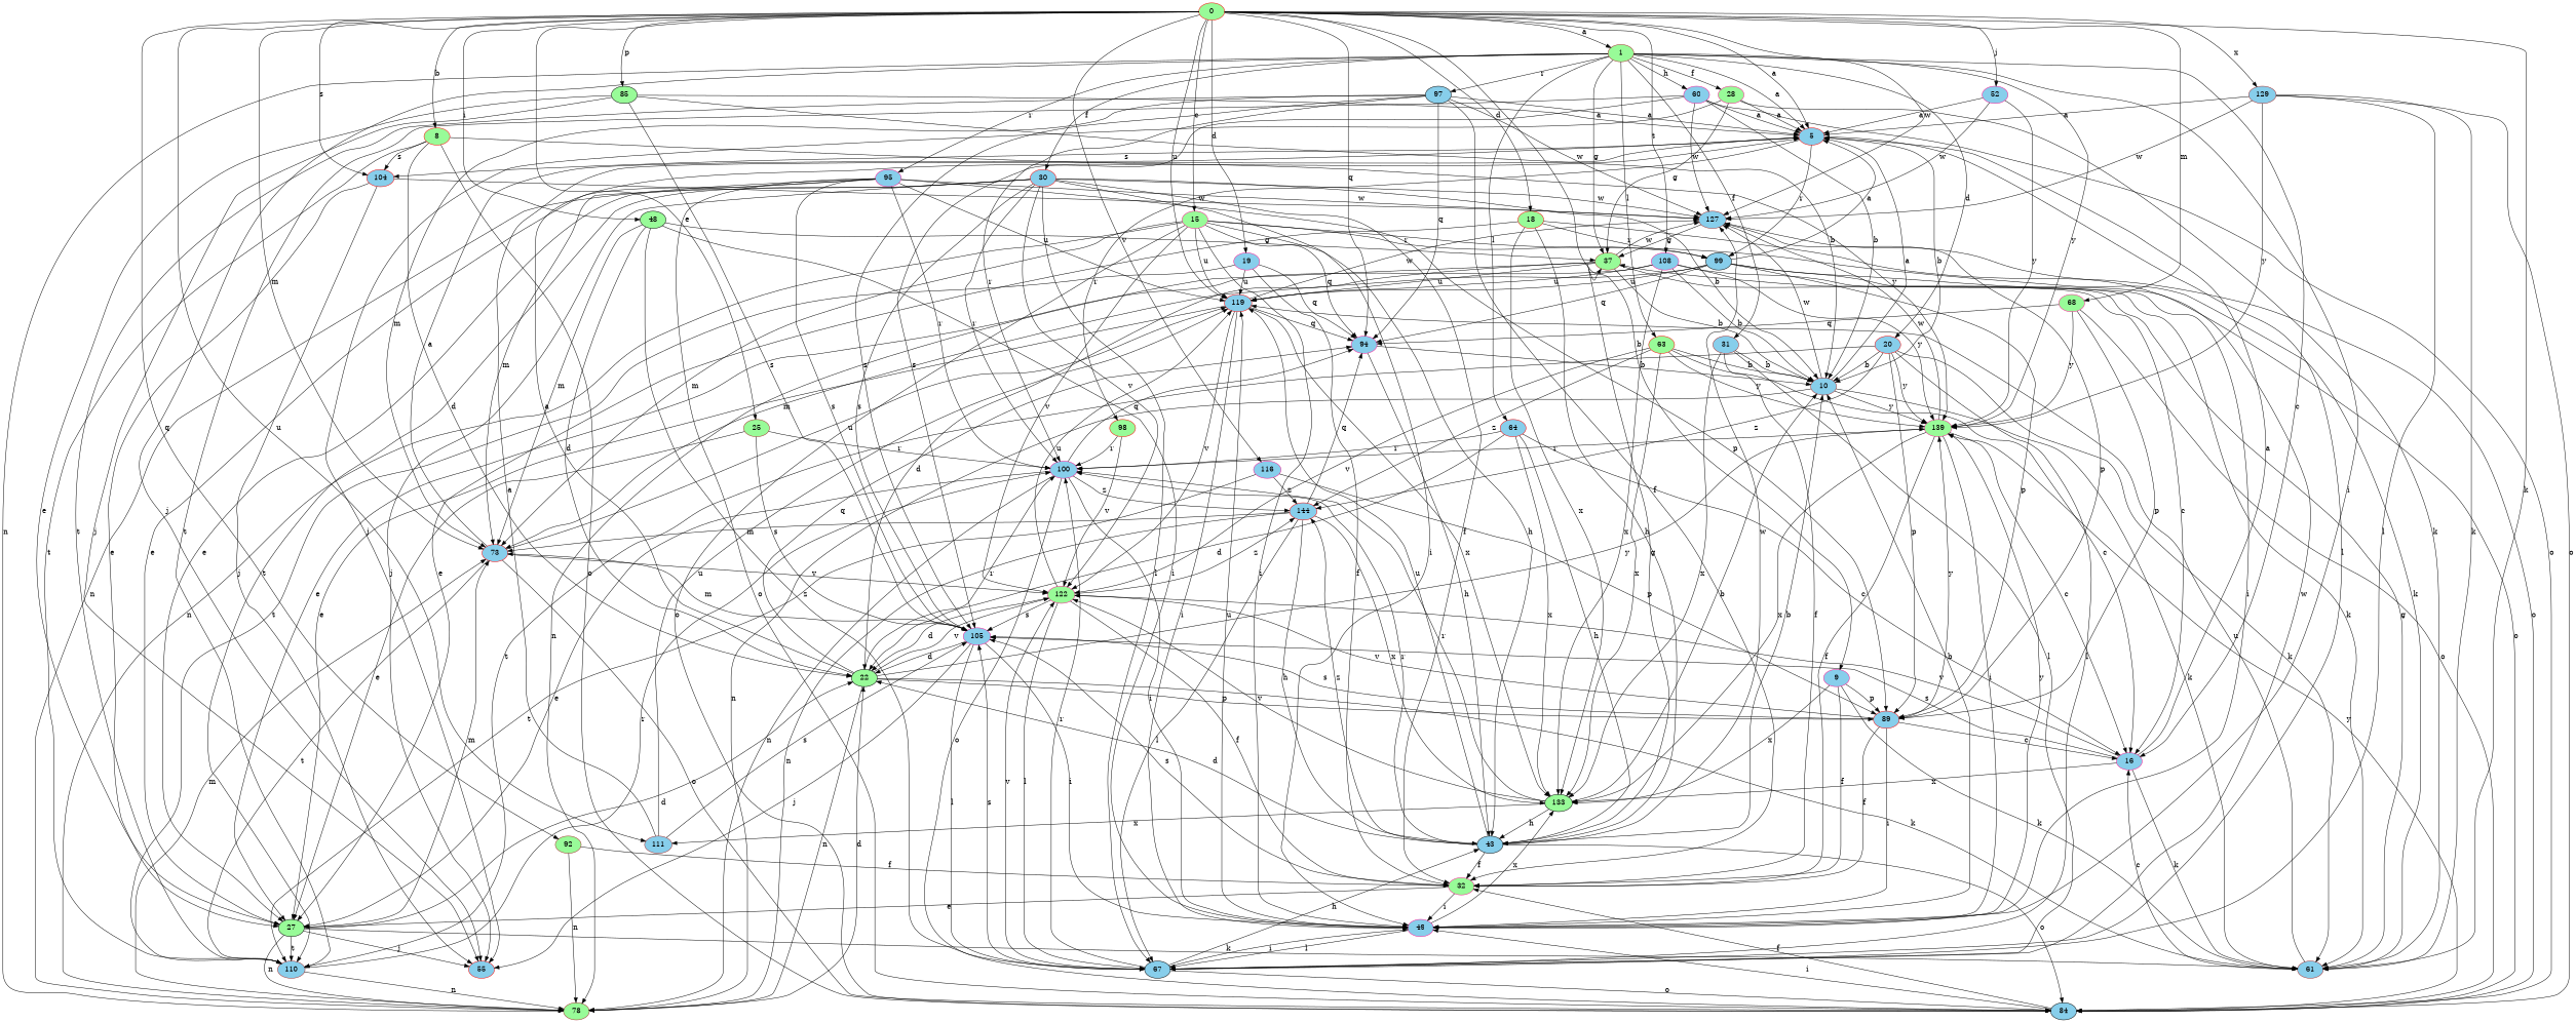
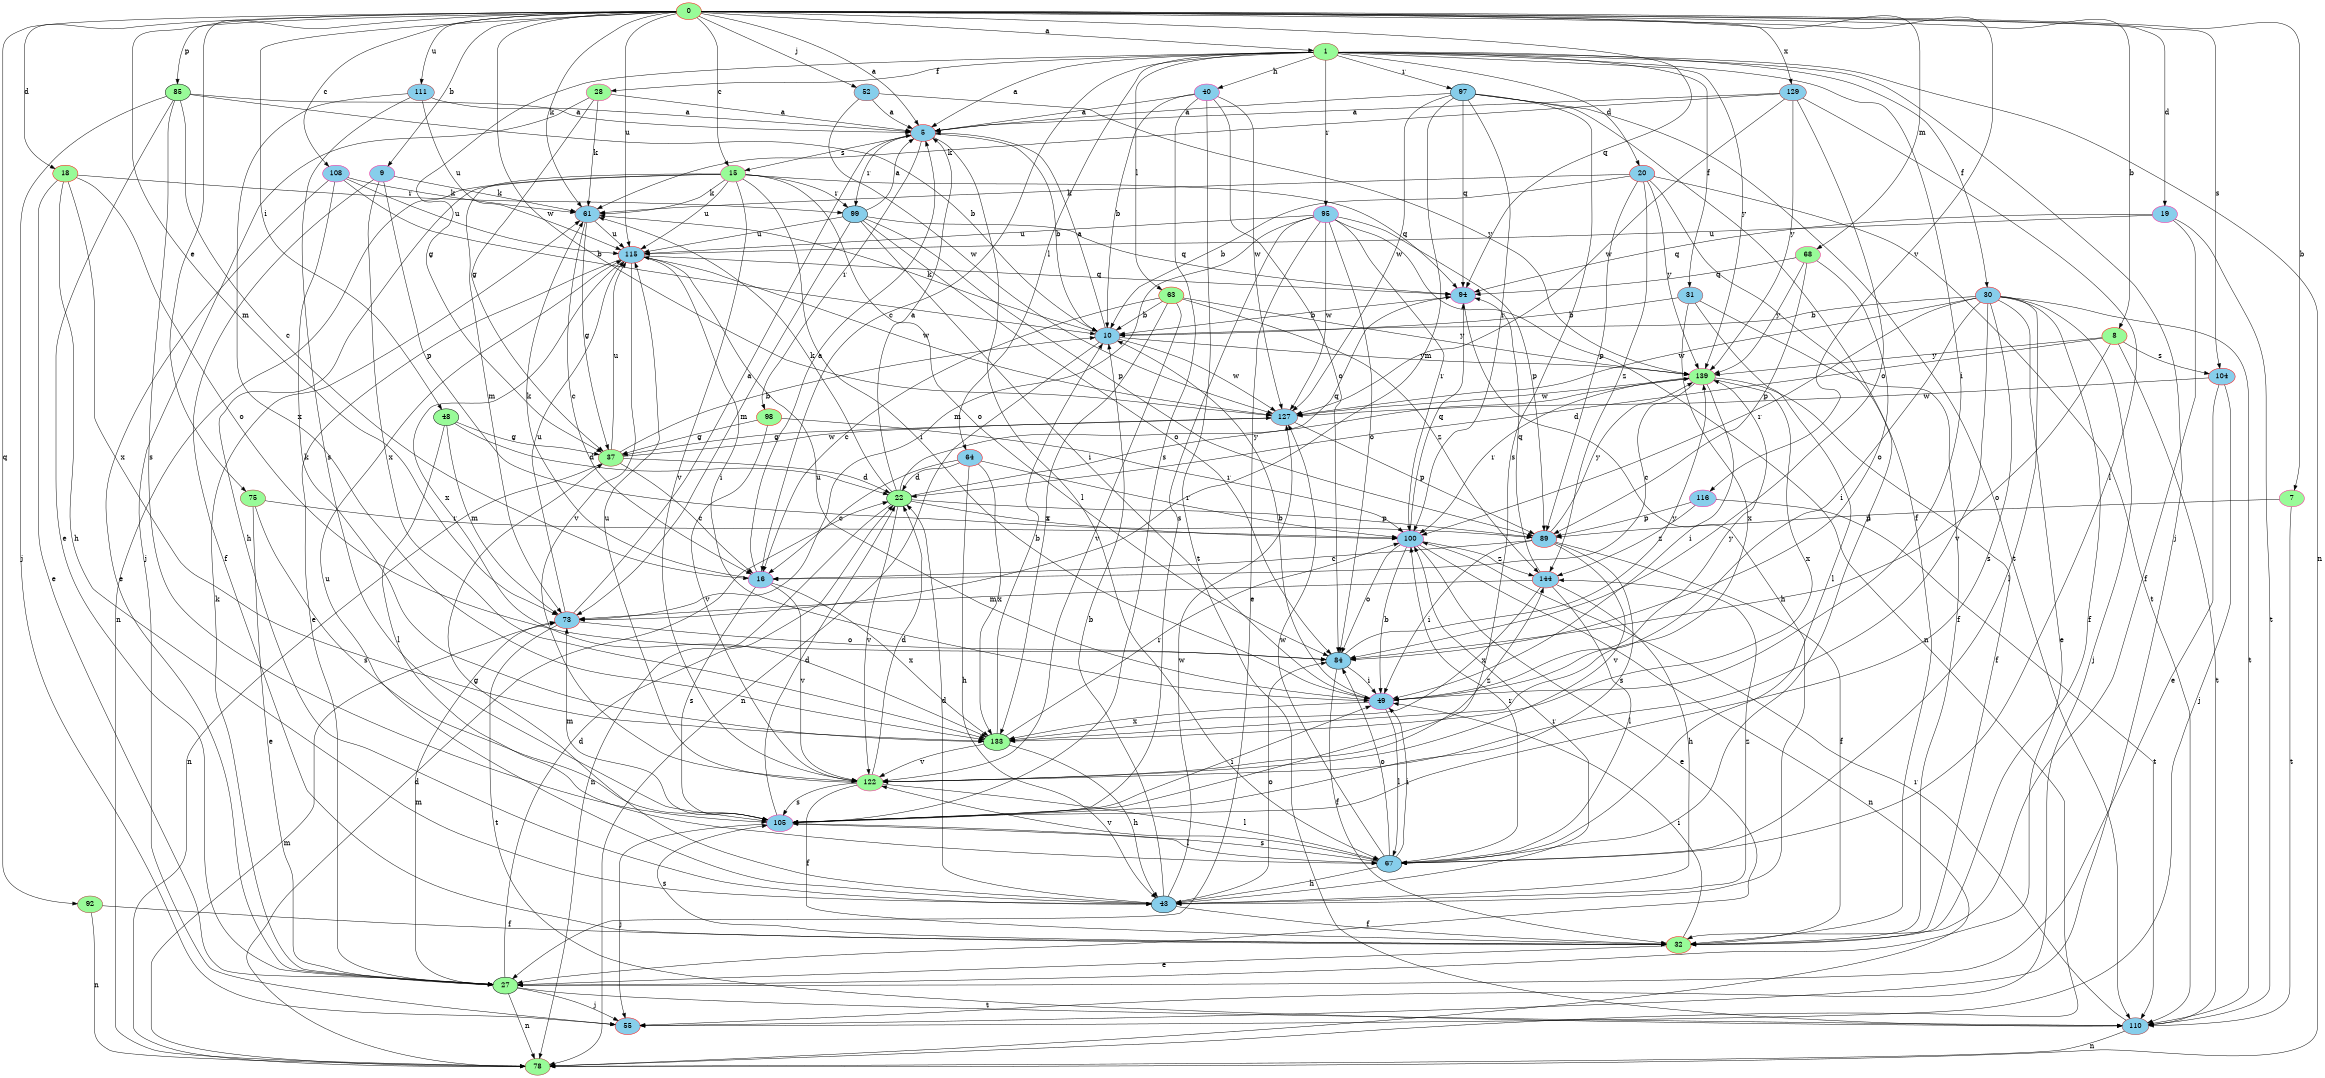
  strict digraph {
    node [color=deeppink fillcolor=skyblue style=filled]
    0 [color=red fillcolor=palegreen]
    1 [color=brown fillcolor=palegreen]
    5 [color=red]
+   7 [fillcolor=palegreen]
    8 [color=red fillcolor=palegreen]
    9
    15 [fillcolor=palegreen]
    18 [color=red fillcolor=palegreen]
    19
-   25 [color=brown fillcolor=palegreen]
+   25 [color=brown fillcolor=palegreen label=75]
    48 [color=black fillcolor=palegreen]
-   52
+   52 [color=brown]
    61 [color=brown]
    68 [fillcolor=palegreen]
    73 [color=red]
    85 [color=black fillcolor=palegreen]
    92 [color=brown fillcolor=palegreen]
    94
    104 [color=red]
    108
    111 [color=brown]
-   115 [color=red label=119]
+   115 [color=red]
    116
    127 [color=brown]
    129 [color=brown]
    16
    20 [color=red]
    28 [fillcolor=palegreen]
    30 [color=red]
    31 [color=brown]
    37 [color=brown fillcolor=palegreen]
-   40 [label=60]
+   40
    49
    55 [color=red]
    63 [color=red fillcolor=palegreen]
    64 [color=red]
    78 [color=brown fillcolor=palegreen]
    95
    97 [color=black]
    139 [fillcolor=palegreen]
    10 [color=brown]
    67 [color=black]
    98 [color=red fillcolor=palegreen]
    99 [color=black]
    89 [color=red]
    110 [color=brown]
    22 [color=black fillcolor=palegreen]
    84 [color=black]
-   32 [fillcolor=palegreen]
+   32 [color=red fillcolor=palegreen]
    133 [color=black fillcolor=palegreen]
    43 [color=black]
    122 [fillcolor=palegreen]
    27 [color=black fillcolor=palegreen]
    105
    100
    144 [color=red]
    0 -> 1 [label=a]
    0 -> 5 [label=a]
+   0 -> 7 [label=b]
    0 -> 8 [label=b]
    0 -> 9 [label=b]
    0 -> 15 [label=c]
    0 -> 18 [label=d]
    0 -> 19 [label=d]
    0 -> 25 [label=e]
    0 -> 48 [label=i]
    0 -> 52 [label=j]
    0 -> 61 [label=k]
    0 -> 68 [label=m]
    0 -> 73 [label=m]
    0 -> 85 [label=p]
    0 -> 92 [label=q]
    0 -> 94 [label=q]
    0 -> 104 [label=s]
-   0 -> 108 [label=t]
+   0 -> 108 [label=c]
    0 -> 111 [label=u]
    0 -> 115 [label=u]
    0 -> 116 [label=v]
    0 -> 127 [label=w]
    0 -> 129 [label=x]
    1 -> 5 [label=a]
    1 -> 16 [label=c]
    1 -> 20 [label=d]
    1 -> 28 [label=f]
    1 -> 30 [label=f]
    1 -> 31 [label=f]
    1 -> 37 [label=g]
    1 -> 40 [label=h]
    1 -> 49 [label=i]
    1 -> 55 [label=j]
    1 -> 63 [label=l]
    1 -> 64 [label=l]
    1 -> 78 [label=n]
    1 -> 95 [label=r]
    1 -> 97 [label=r]
    1 -> 139 [label=y]
-   5 -> 104 [label=s]
+   5 -> 15 [label=s]
    5 -> 10 [label=b]
    5 -> 67 [label=l]
    5 -> 98 [label=r]
    5 -> 99 [label=r]
+   7 -> 89 [label=p]
+   7 -> 110 [label=t]
    8 -> 104 [label=s]
    8 -> 139 [label=y]
    8 -> 110 [label=t]
    8 -> 22 [label=d]
    8 -> 84 [label=o]
    9 -> 61 [label=k]
    9 -> 89 [label=p]
    9 -> 32 [label=f]
    9 -> 133 [label=x]
    15 -> 61 [label=k]
    15 -> 73 [label=m]
    15 -> 94 [label=q]
    15 -> 115 [label=u]
    15 -> 49 [label=i]
    15 -> 78 [label=n]
    15 -> 99 [label=r]
    15 -> 84 [label=o]
    15 -> 43 [label=h]
    15 -> 122 [label=v]
    18 -> 99 [label=r]
    18 -> 84 [label=o]
    18 -> 133 [label=x]
    18 -> 43 [label=h]
    18 -> 27 [label=e]
    19 -> 94 [label=q]
    19 -> 115 [label=u]
    19 -> 110 [label=t]
    19 -> 32 [label=f]
    25 -> 27 [label=e]
    25 -> 105 [label=s]
    25 -> 100 [label=r]
    48 -> 73 [label=m]
    48 -> 37 [label=g]
-   48 -> 49 [label=i]
-   48 -> 67 [label=z]
+   48 -> 67 [label=l]
    48 -> 22 [label=d]
    52 -> 5 [label=a]
    52 -> 127 [label=w]
    52 -> 139 [label=y]
    61 -> 115 [label=u]
    61 -> 16 [label=c]
    61 -> 37 [label=g]
    68 -> 94 [label=q]
    68 -> 139 [label=y]
    68 -> 89 [label=p]
    68 -> 84 [label=o]
    73 -> 5 [label=a]
    73 -> 115 [label=u]
    73 -> 110 [label=t]
    73 -> 84 [label=o]
-   73 -> 122 [label=v]
    85 -> 5 [label=a]
+   85 -> 16 [label=c]
    85 -> 55 [label=j]
    85 -> 10 [label=b]
    85 -> 27 [label=e]
    85 -> 105 [label=s]
    92 -> 78 [label=n]
    92 -> 32 [label=f]
    94 -> 10 [label=b]
    94 -> 43 [label=h]
    104 -> 127 [label=w]
    104 -> 55 [label=j]
    104 -> 27 [label=e]
    108 -> 61 [label=k]
    108 -> 115 [label=u]
-   108 -> 139 [label=y]
    108 -> 10 [label=b]
-   108 -> 133 [label=x]
+   108 -> 133 [label=k]
    108 -> 27 [label=e]
    111 -> 5 [label=a]
    111 -> 115 [label=u]
-   133 -> 111 [label=x]
+   111 -> 133 [label=x]
    111 -> 105 [label=s]
    115 -> 94 [label=q]
    115 -> 127 [label=w]
    115 -> 49 [label=i]
    115 -> 133 [label=x]
    115 -> 122 [label=v]
    115 -> 27 [label=e]
    116 -> 89 [label=p]
    116 -> 110 [label=t]
    116 -> 144 [label=z]
    127 -> 37 [label=g]
    127 -> 89 [label=p]
    129 -> 5 [label=a]
    129 -> 61 [label=k]
    129 -> 127 [label=w]
    129 -> 139 [label=y]
    129 -> 67 [label=l]
    129 -> 84 [label=o]
    16 -> 5 [label=a]
    16 -> 61 [label=k]
    16 -> 133 [label=x]
    16 -> 122 [label=v]
    16 -> 105 [label=s]
    20 -> 61 [label=k]
    20 -> 139 [label=y]
    20 -> 10 [label=b]
    20 -> 67 [label=l]
    20 -> 89 [label=p]
    20 -> 110 [label=t]
    20 -> 144 [label=z]
    28 -> 5 [label=a]
    28 -> 61 [label=k]
    28 -> 37 [label=g]
    28 -> 55 [label=j]
    30 -> 127 [label=w]
    30 -> 49 [label=i]
    30 -> 55 [label=j]
    30 -> 10 [label=b]
    30 -> 67 [label=l]
    30 -> 110 [label=t]
    30 -> 32 [label=f]
    30 -> 122 [label=v]
    30 -> 27 [label=e]
    30 -> 105 [label=s]
    30 -> 100 [label=r]
    31 -> 10 [label=b]
    31 -> 67 [label=l]
    31 -> 32 [label=f]
    31 -> 133 [label=x]
    37 -> 115 [label=u]
    37 -> 127 [label=w]
    37 -> 16 [label=c]
    37 -> 78 [label=n]
    37 -> 10 [label=b]
    37 -> 22 [label=d]
    40 -> 5 [label=a]
    40 -> 127 [label=w]
    40 -> 10 [label=b]
    40 -> 110 [label=t]
    40 -> 84 [label=o]
    40 -> 105 [label=s]
    49 -> 115 [label=u]
    49 -> 139 [label=y]
    49 -> 10 [label=b]
    49 -> 67 [label=l]
    49 -> 133 [label=x]
    63 -> 16 [label=c]
    63 -> 139 [label=y]
    63 -> 10 [label=b]
    63 -> 133 [label=x]
    63 -> 122 [label=v]
    63 -> 144 [label=z]
    64 -> 16 [label=c]
    64 -> 22 [label=d]
    64 -> 133 [label=x]
    64 -> 43 [label=h]
    64 -> 100 [label=r]
    78 -> 73 [label=m]
    78 -> 22 [label=d]
    95 -> 73 [label=m]
    95 -> 115 [label=u]
    95 -> 127 [label=w]
    95 -> 78 [label=n]
    95 -> 89 [label=p]
    95 -> 84 [label=o]
    95 -> 27 [label=e]
    95 -> 105 [label=s]
    95 -> 100 [label=r]
    97 -> 5 [label=a]
    97 -> 73 [label=m]
    97 -> 94 [label=q]
    97 -> 127 [label=w]
    97 -> 110 [label=t]
    97 -> 32 [label=f]
    97 -> 105 [label=s]
    97 -> 100 [label=r]
    139 -> 127 [label=w]
    139 -> 16 [label=c]
    139 -> 49 [label=i]
    139 -> 32 [label=f]
    139 -> 133 [label=x]
    139 -> 100 [label=r]
    10 -> 5 [label=a]
    10 -> 61 [label=k]
    10 -> 127 [label=w]
    10 -> 78 [label=n]
    10 -> 139 [label=y]
    67 -> 127 [label=w]
    67 -> 49 [label=i]
    67 -> 84 [label=o]
    67 -> 43 [label=h]
    67 -> 122 [label=v]
    67 -> 105 [label=s]
    67 -> 100 [label=r]
+   98 -> 37 [label=g]
    98 -> 122 [label=v]
    98 -> 100 [label=r]
    99 -> 5 [label=a]
    99 -> 73 [label=m]
    99 -> 94 [label=q]
    99 -> 115 [label=u]
    99 -> 49 [label=i]
    99 -> 89 [label=p]
    99 -> 84 [label=o]
    89 -> 16 [label=c]
    89 -> 49 [label=i]
    89 -> 139 [label=y]
    89 -> 32 [label=f]
    89 -> 122 [label=v]
    89 -> 105 [label=s]
    110 -> 78 [label=n]
    110 -> 100 [label=r]
    22 -> 5 [label=a]
    22 -> 61 [label=k]
    22 -> 94 [label=q]
    22 -> 78 [label=n]
    22 -> 139 [label=y]
    22 -> 89 [label=p]
    22 -> 122 [label=v]
    22 -> 100 [label=r]
    84 -> 49 [label=i]
    84 -> 139 [label=y]
    84 -> 32 [label=f]
    32 -> 49 [label=i]
    32 -> 27 [label=e]
    32 -> 105 [label=s]
    133 -> 10 [label=b]
    133 -> 43 [label=h]
    133 -> 122 [label=v]
    133 -> 100 [label=r]
    43 -> 115 [label=u]
    43 -> 127 [label=w]
    43 -> 37 [label=g]
    43 -> 10 [label=b]
    43 -> 22 [label=d]
    43 -> 84 [label=o]
    43 -> 32 [label=f]
    43 -> 100 [label=r]
    43 -> 144 [label=z]
    122 -> 115 [label=u]
    122 -> 67 [label=l]
    122 -> 22 [label=d]
    122 -> 32 [label=f]
    122 -> 105 [label=s]
    122 -> 144 [label=z]
    27 -> 61 [label=k]
    27 -> 73 [label=m]
    27 -> 55 [label=j]
    27 -> 78 [label=n]
    27 -> 110 [label=t]
    27 -> 22 [label=d]
    105 -> 73 [label=m]
    105 -> 49 [label=i]
    105 -> 55 [label=j]
    105 -> 67 [label=l]
    105 -> 22 [label=d]
    100 -> 94 [label=q]
-   100 -> 49 [label=i]
+   100 -> 49 [label=b]
    100 -> 78 [label=n]
    100 -> 84 [label=o]
    100 -> 27 [label=e]
    100 -> 144 [label=z]
    144 -> 73 [label=m]
    144 -> 94 [label=q]
-   144 -> 78 [label=n]
    144 -> 67 [label=l]
    144 -> 133 [label=x]
    144 -> 43 [label=h]
  }
